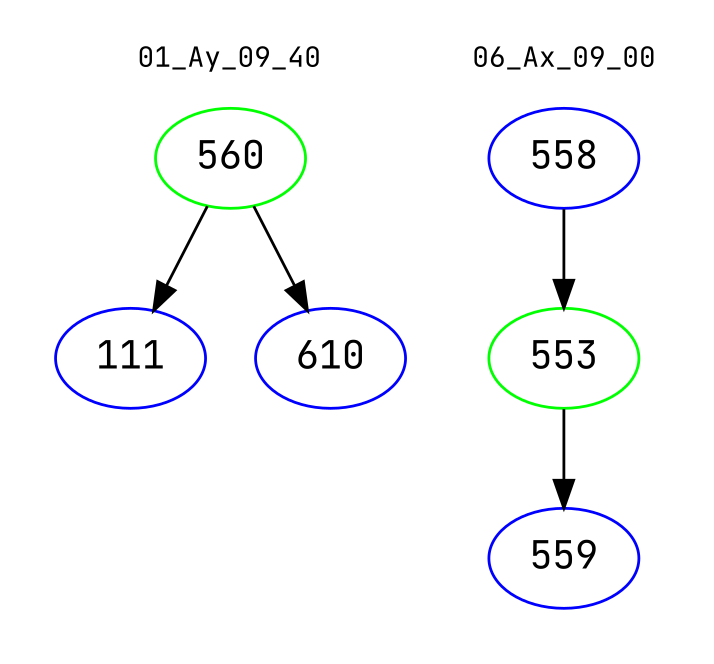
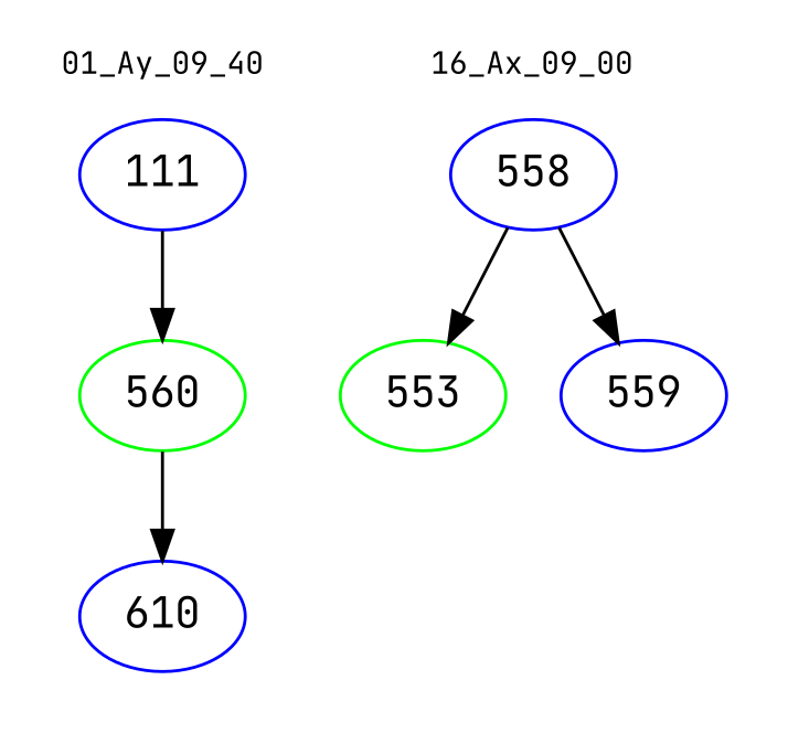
  digraph {
    fontname="JetBrains Mono"
    node [color=blue fontname="JetBrains Mono"]
    edge [color=black fontname="JetBrains Mono"]
    n1 [label=111]
    n2 [color=green label=560]
    n3 [label=610]
    n4 [label=558]
    n5 [color=green label=553]
    n6 [label=559]
    subgraph cluster_1 {
      color=white
      fontsize=10
      label="01_Ay_09_40"
      n1
      n2
      n3
    }
    subgraph cluster_2 {
      color=white
      fontsize=10
-     label="06_Ax_09_00"
+     label="16_Ax_09_00"
      n4
      n5
      n6
    }
-   n2 -> n1
+   n1 -> n2
    n2 -> n3
    n4 -> n5
-   n5 -> n6
+   n4 -> n6
  }
